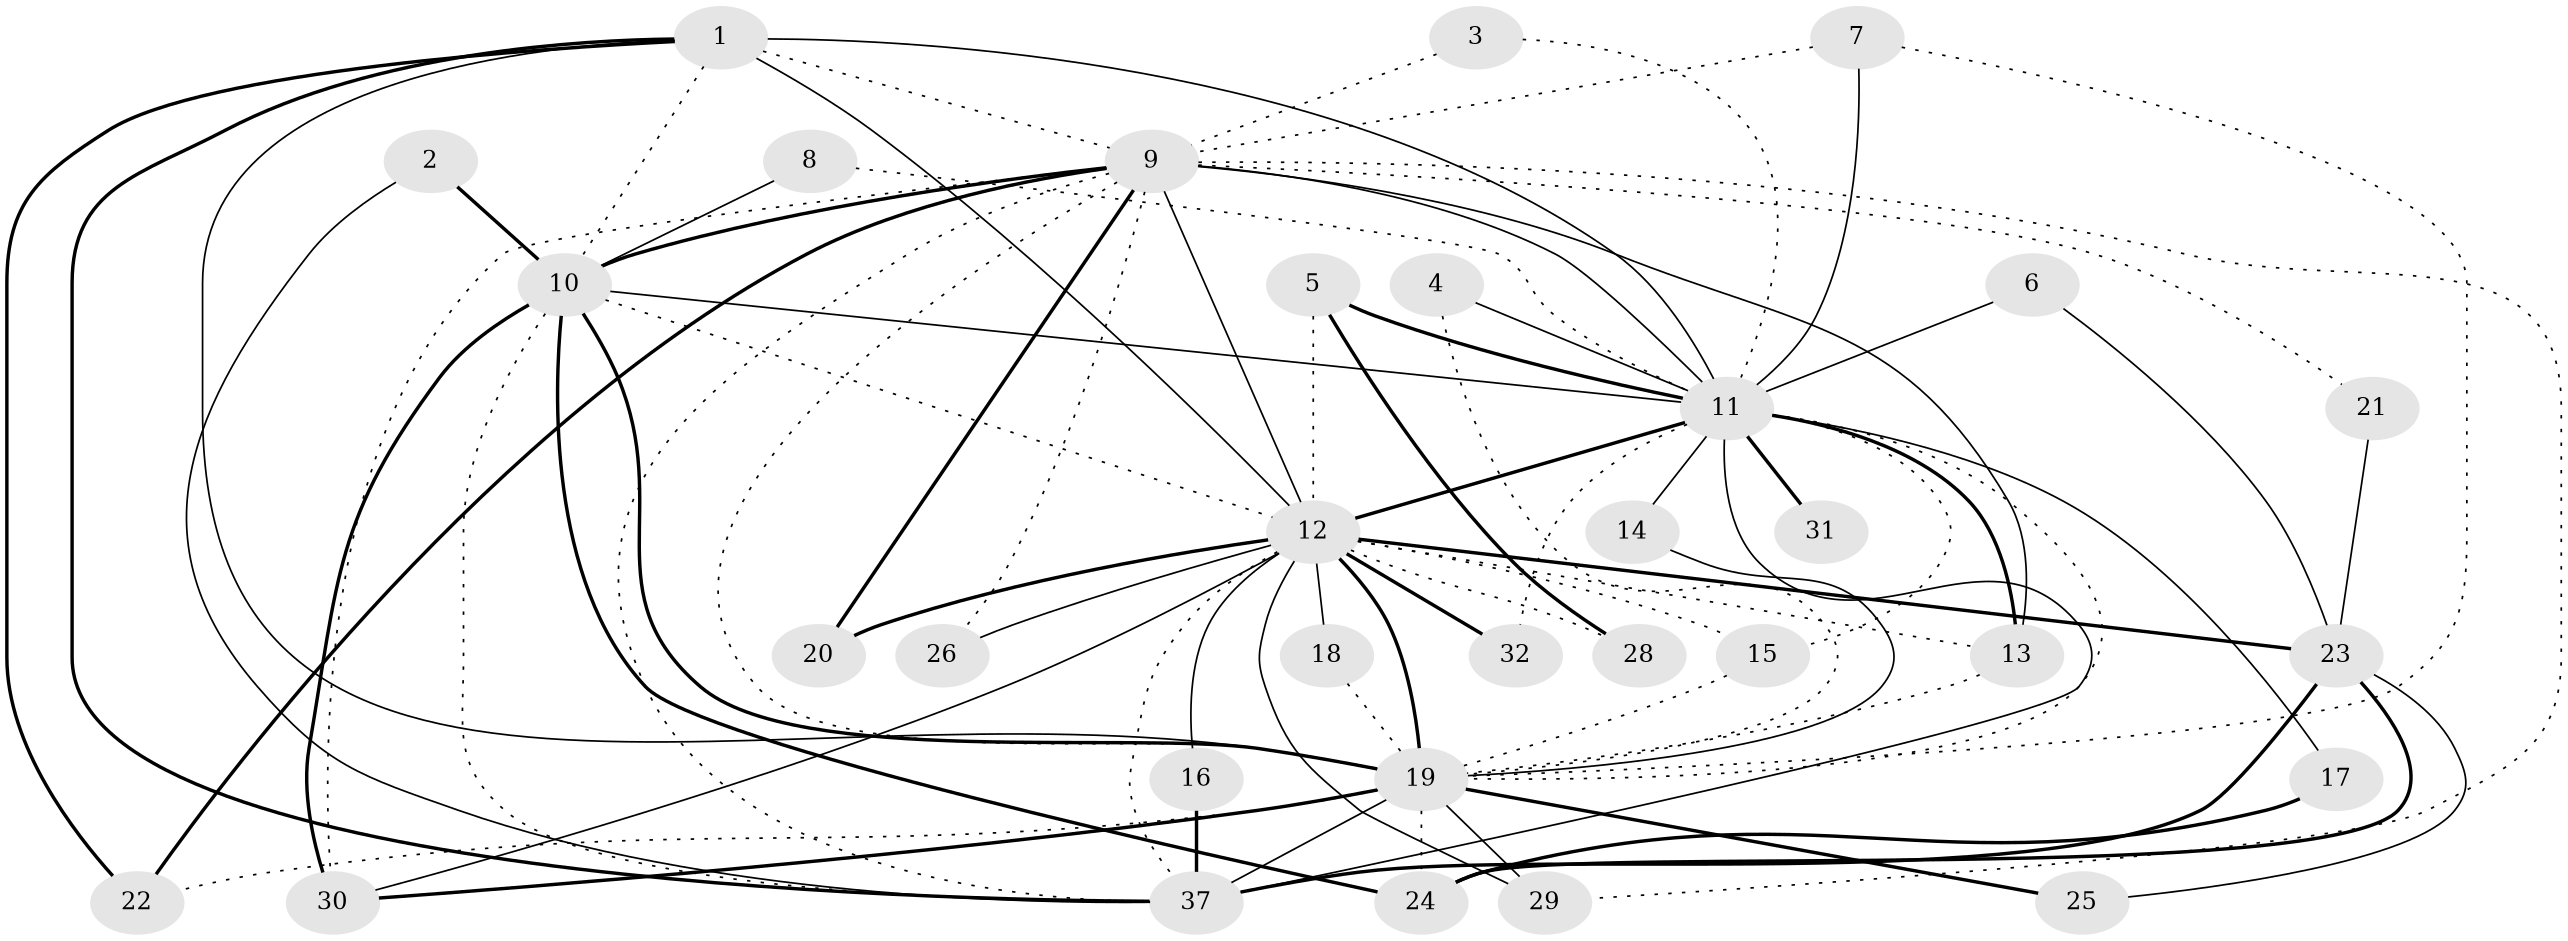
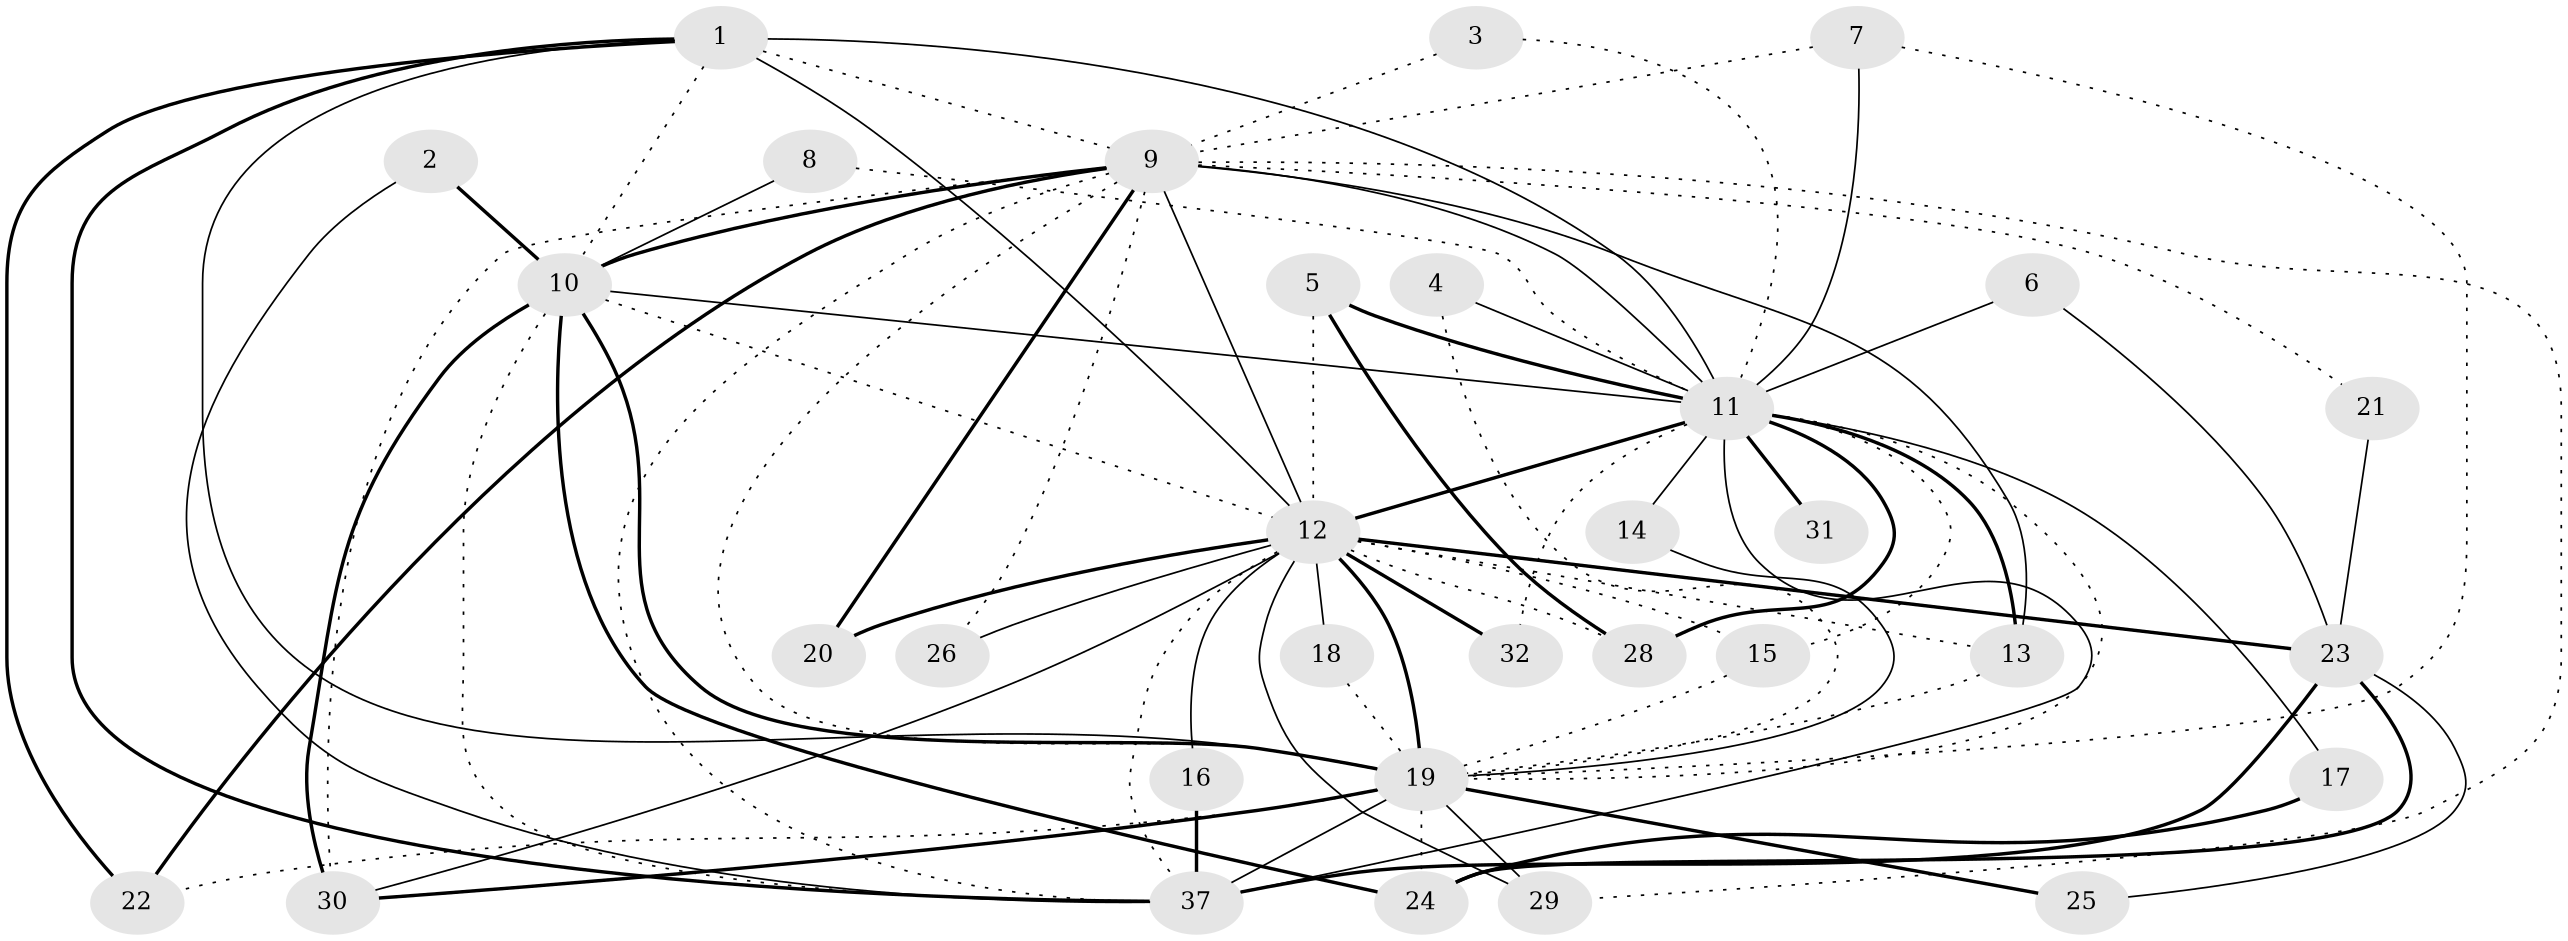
  graph {
    node [color=gray90 style=filled]
    edge [style=dotted weight=1.0]
    1
    9
    10
    11
    12
    19
    22
    n8 [label=37]
    13
    20
    21
    26
    29
    30
    24
    28
    14
    15
    17
    31
    32
    23
    16
    18
    25
    2
    3
    4
    5
    6
    7
    8
    1 -- 9
    1 -- 10
    1 -- 11 [style=solid weight=2.0]
    1 -- 12 [style=solid weight=2.0]
    1 -- 19 [style=solid weight=2.0]
    1 -- 22 [style=bold]
    1 -- n8 [style=bold]
    9 -- 10 [style=bold]
    9 -- 11 [style=solid weight=3.0]
    9 -- 12 [style=solid weight=2.0]
    9 -- 19 [weight=2.0]
    9 -- 22 [style=bold]
    9 -- n8
    9 -- 13 [style=solid]
    9 -- 20 [style=bold]
    9 -- 21
    9 -- 26
    9 -- 29
    9 -- 30 [weight=2.0]
    10 -- 11 [style=solid weight=2.0]
    10 -- 12 [weight=3.0]
    10 -- 19 [style=bold weight=2.0]
    10 -- n8
    10 -- 30 [style=bold]
    10 -- 24 [style=bold]
    11 -- 12 [style=bold weight=5.0]
    11 -- 19 [weight=6.0]
    11 -- n8 [style=solid weight=3.0]
    11 -- 13 [style=bold]
+   11 -- 28 [style=bold weight=2.0]
    11 -- 14 [style=solid]
    11 -- 15
    11 -- 17 [style=solid]
    11 -- 31 [style=bold weight=2.0]
    11 -- 32
    12 -- 19 [style=bold weight=4.0]
    12 -- n8 [weight=2.0]
    12 -- 13
    12 -- 20 [style=bold]
    12 -- 26 [style=solid]
    12 -- 29 [style=solid]
    12 -- 30 [style=solid]
    12 -- 28
    12 -- 15
    12 -- 32 [style=bold]
    12 -- 23 [style=bold weight=3.0]
    12 -- 16 [style=solid]
    12 -- 18 [style=solid]
    19 -- 22
    19 -- n8 [style=solid weight=2.0]
    19 -- 29 [style=solid]
    19 -- 30 [style=bold]
    19 -- 24
    19 -- 25 [style=bold]
    13 -- 19
    21 -- 23 [style=solid]
    14 -- 19 [style=solid]
    15 -- 19
    17 -- 24 [style=bold]
    23 -- n8 [style=bold]
    23 -- 24 [style=bold]
    23 -- 25 [style=solid]
    16 -- n8 [style=bold]
    18 -- 19
    2 -- 10 [style=bold]
    2 -- n8 [style=solid]
    3 -- 9
    3 -- 11
    4 -- 11 [style=solid]
    4 -- 19
    5 -- 11 [style=bold weight=2.0]
    5 -- 12
    5 -- 28 [style=bold]
    6 -- 11 [style=solid]
    6 -- 23 [style=solid]
    7 -- 9
    7 -- 11 [style=solid weight=3.0]
    7 -- 19
    8 -- 10 [style=solid]
    8 -- 11
  }
